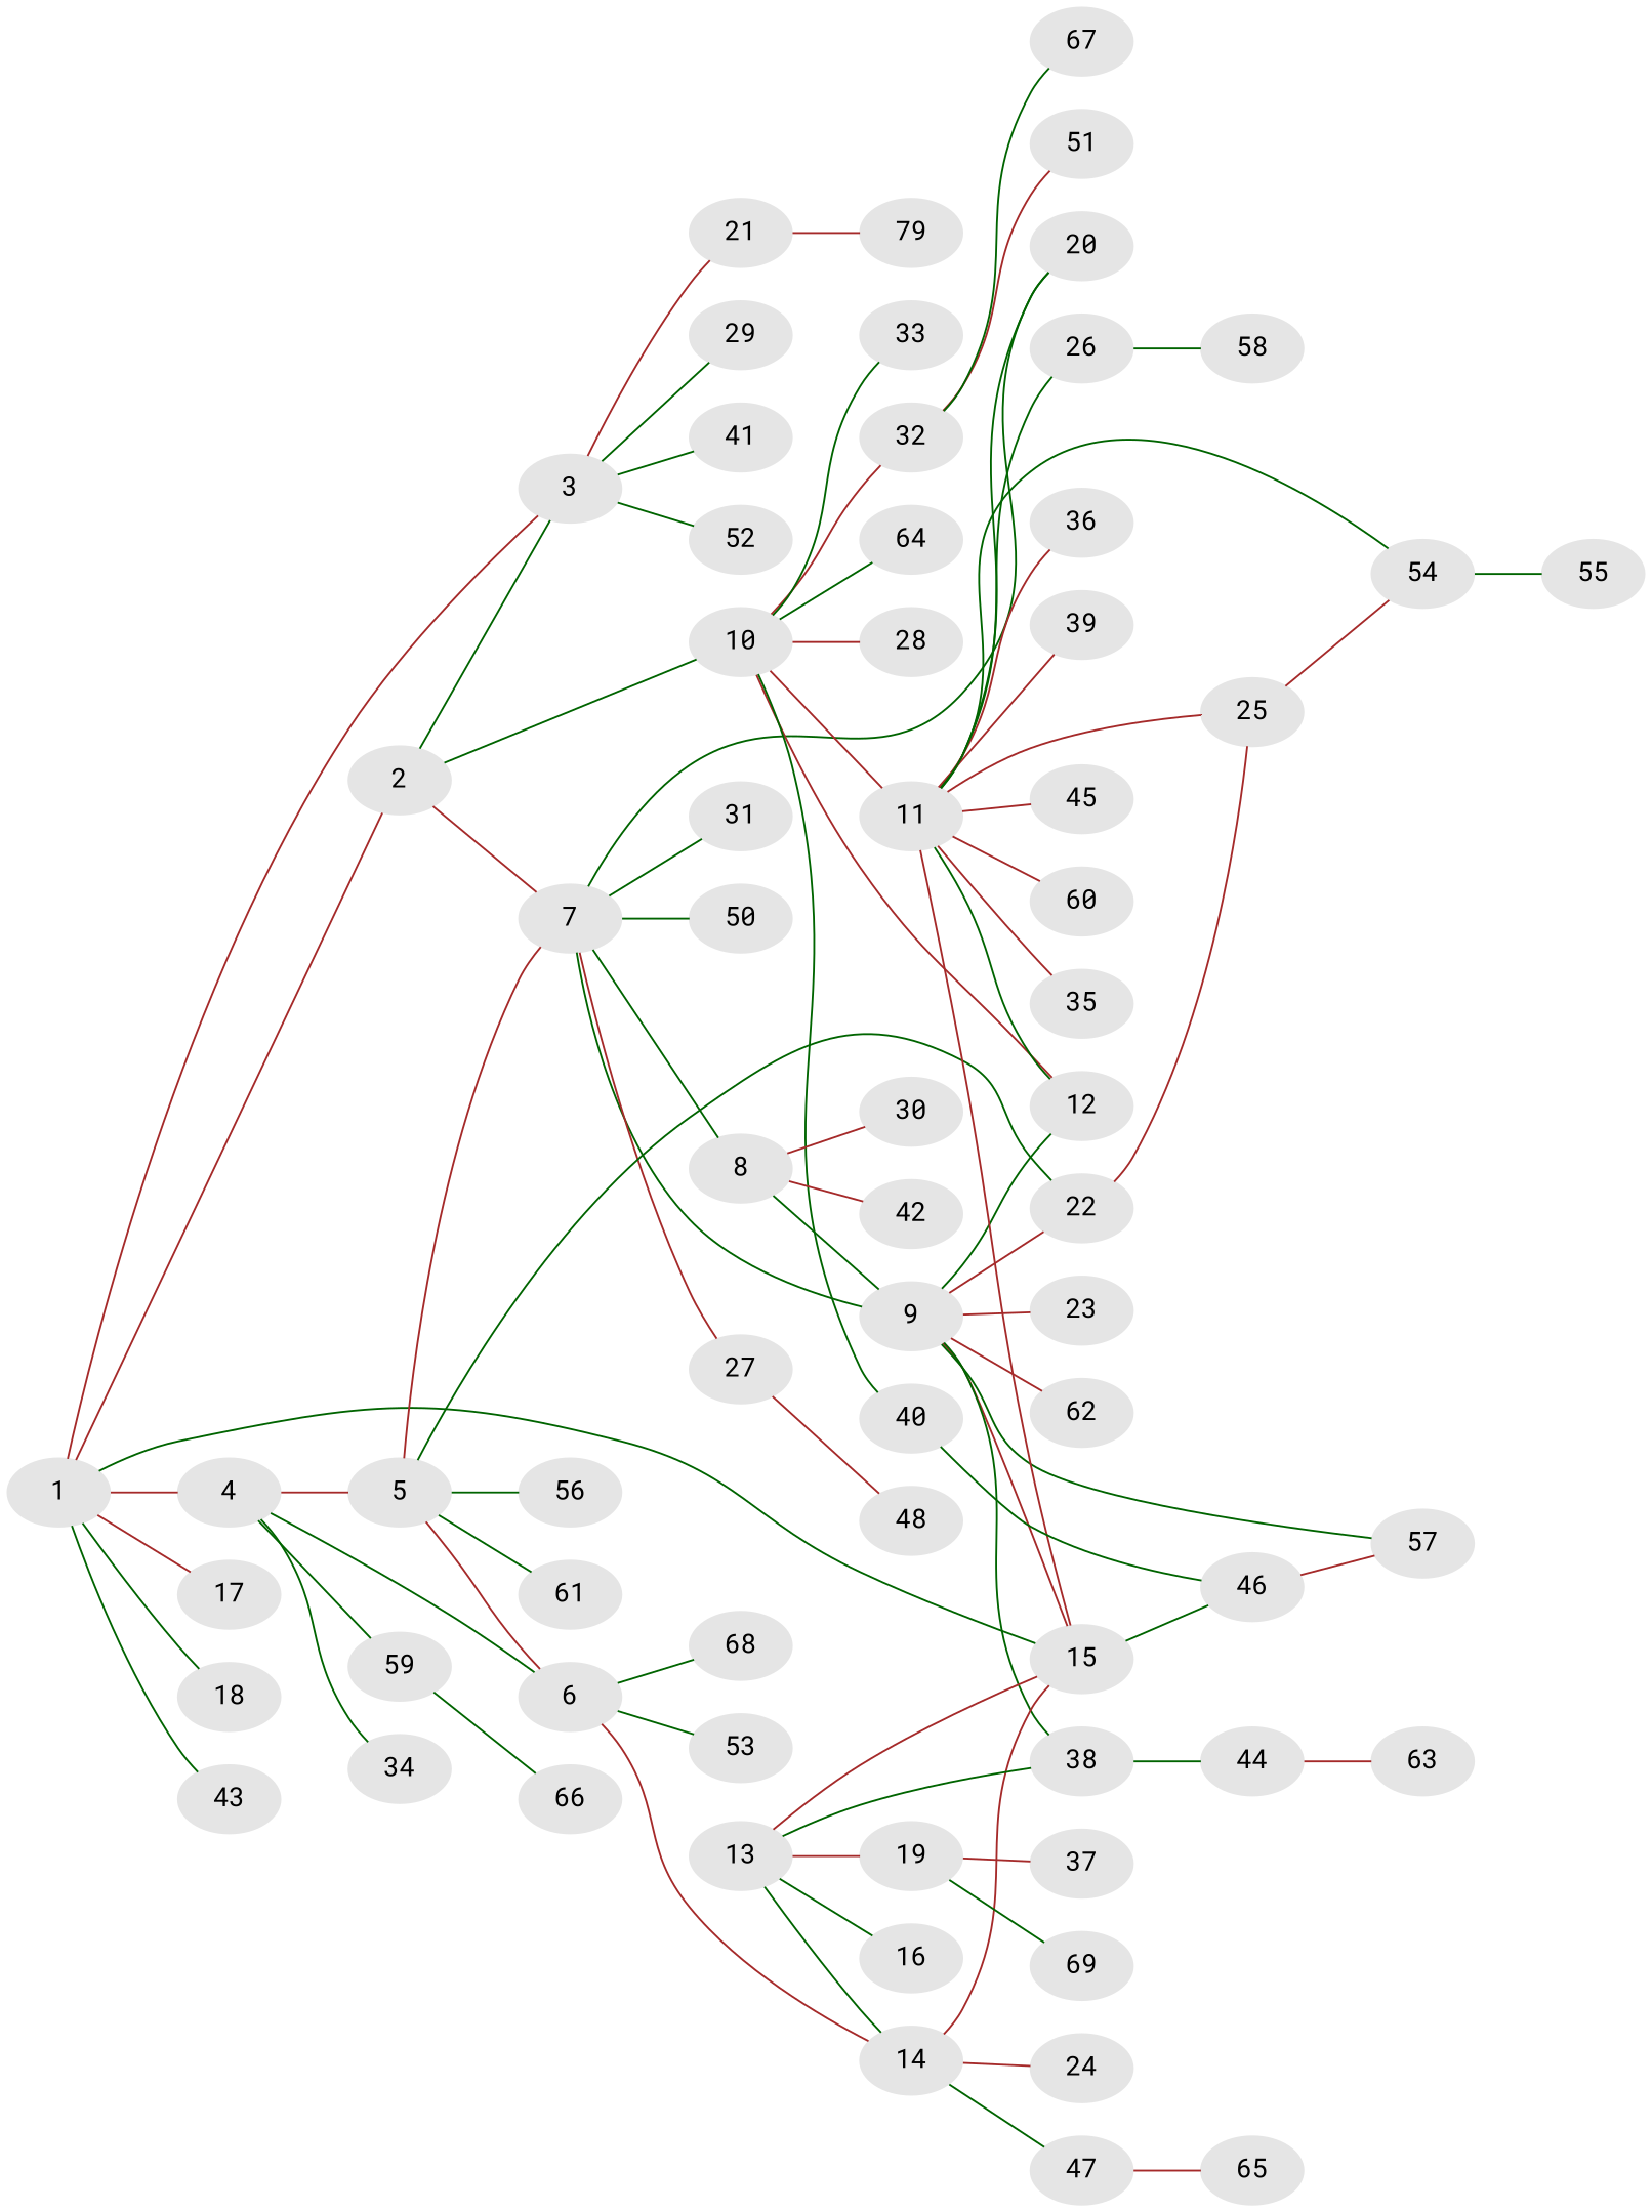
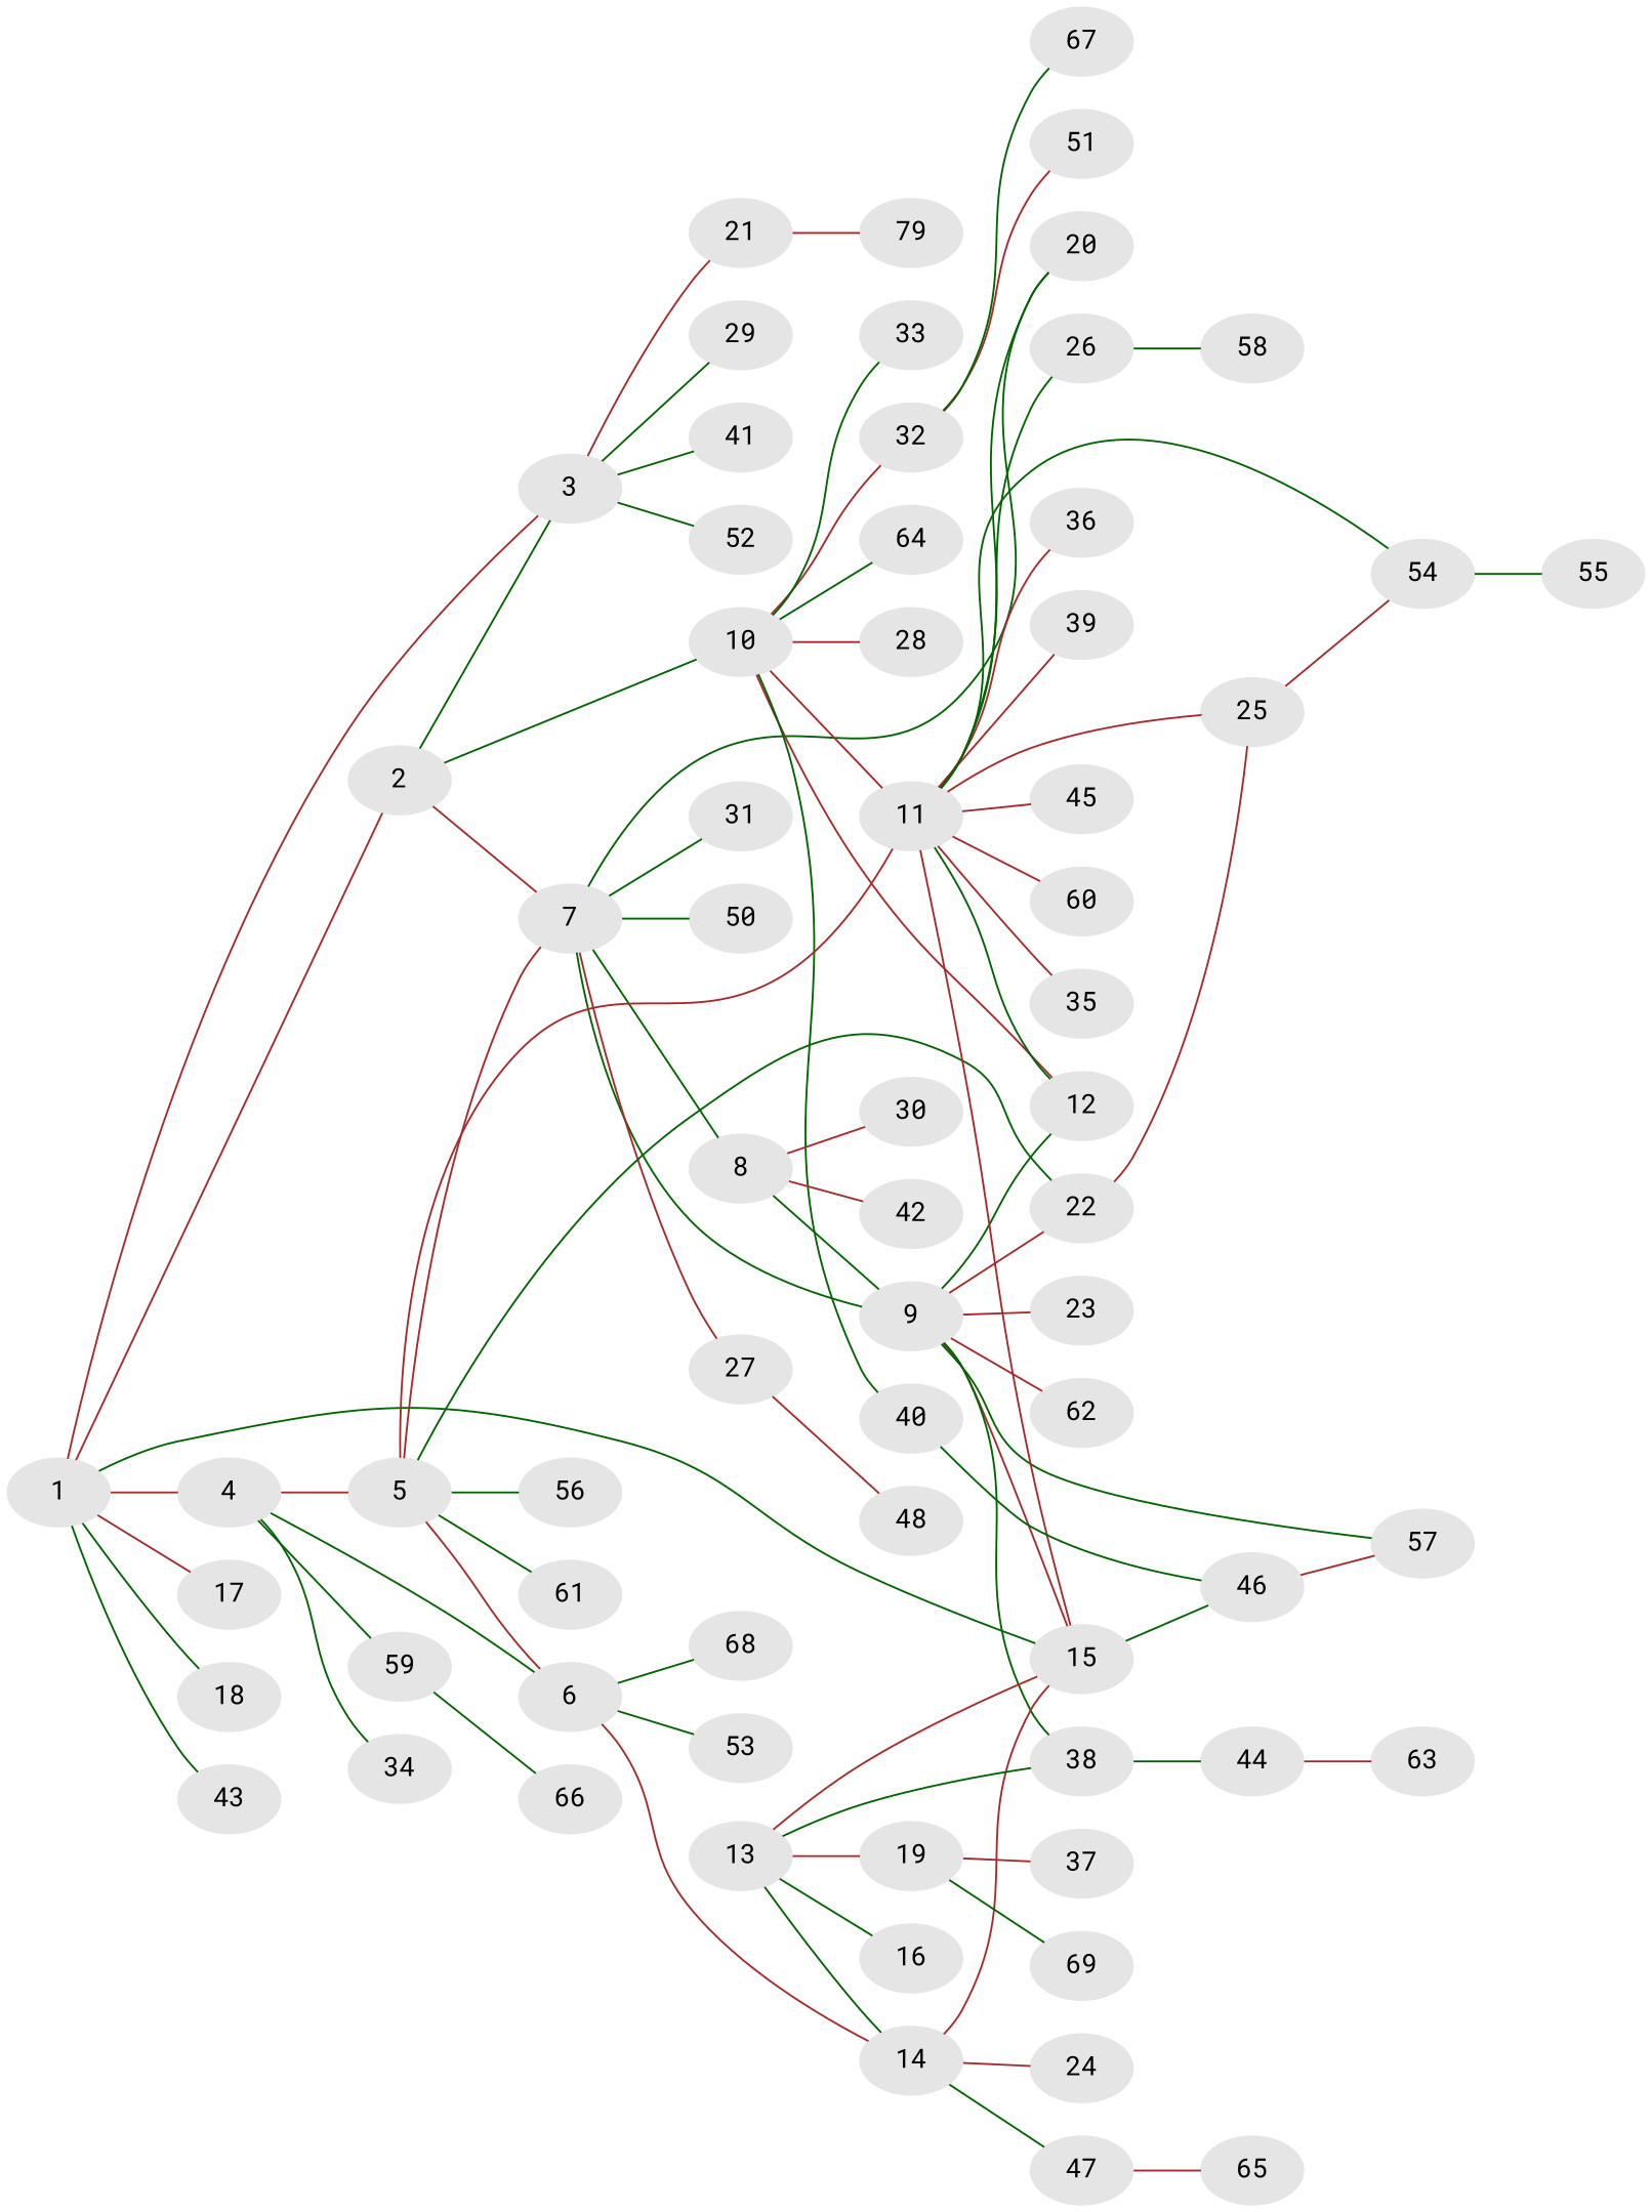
  graph {
    fontname="Roboto Mono"
    rankdir=LR
    node [color=gray90 fontname="Roboto Mono" style=filled]
    edge [color=darkgreen fontname="Roboto Mono"]
    1
    2
    3
    4
    15
    17
    18
    43
    7
    10
    21
    29
    41
    52
    5
    6
    34
    59
    46
    8
    9
    20
    27
    31
    50
    11
    12
    28
    32
    33
    40
    64
    n33 [label=79]
    22
    56
    61
    14
    53
    68
    66
    25
    26
    35
    36
    39
    45
    54
    60
    24
    47
    30
    42
    23
    38
    57
    62
    48
    44
    51
    67
    58
    55
    13
    16
    19
    37
    69
    65
    63
    1 -- 2 [color=brown]
    1 -- 3 [color=brown]
    1 -- 4 [color=brown]
    1 -- 15
    1 -- 17 [color=brown]
    1 -- 18
    1 -- 43
    2 -- 3
    2 -- 7 [color=brown]
    2 -- 10
    3 -- 21 [color=brown]
    3 -- 29
    3 -- 41
    3 -- 52
    4 -- 5 [color=brown]
    4 -- 6
    4 -- 34
    4 -- 59
    15 -- 46
    7 -- 8
    7 -- 9
    7 -- 20
    7 -- 27 [color=brown]
    7 -- 31
    7 -- 50
    10 -- 11 [color=brown]
    10 -- 12 [color=brown]
    10 -- 28 [color=brown]
    10 -- 32 [color=brown]
    10 -- 33
    10 -- 40
    10 -- 64
    21 -- n33 [color=brown]
    5 -- 7 [color=brown]
    5 -- 6 [color=brown]
+   5 -- 11 [color=brown]
    5 -- 22
    5 -- 56
    5 -- 61
    6 -- 14 [color=brown]
    6 -- 53
    6 -- 68
    59 -- 66
    46 -- 57 [color=brown]
    8 -- 9
    8 -- 30 [color=brown]
    8 -- 42 [color=brown]
    9 -- 15 [color=brown]
    9 -- 12
    9 -- 22 [color=brown]
    9 -- 23 [color=brown]
    9 -- 38
    9 -- 57
    9 -- 62 [color=brown]
    27 -- 48 [color=brown]
    11 -- 15 [color=brown]
    11 -- 20
    11 -- 12
    11 -- 25 [color=brown]
    11 -- 26
    11 -- 35 [color=brown]
    11 -- 36 [color=brown]
    11 -- 39 [color=brown]
    11 -- 45 [color=brown]
    11 -- 54
    11 -- 60 [color=brown]
    32 -- 51 [color=brown]
    32 -- 67
    40 -- 46
    22 -- 25 [color=brown]
    14 -- 15 [color=brown]
    14 -- 24 [color=brown]
    14 -- 47
    25 -- 54 [color=brown]
    26 -- 58
    54 -- 55
    47 -- 65 [color=brown]
    38 -- 44
    44 -- 63 [color=brown]
    13 -- 15 [color=brown]
    13 -- 14
    13 -- 38
    13 -- 16
    13 -- 19 [color=brown]
    19 -- 37 [color=brown]
    19 -- 69
  }
